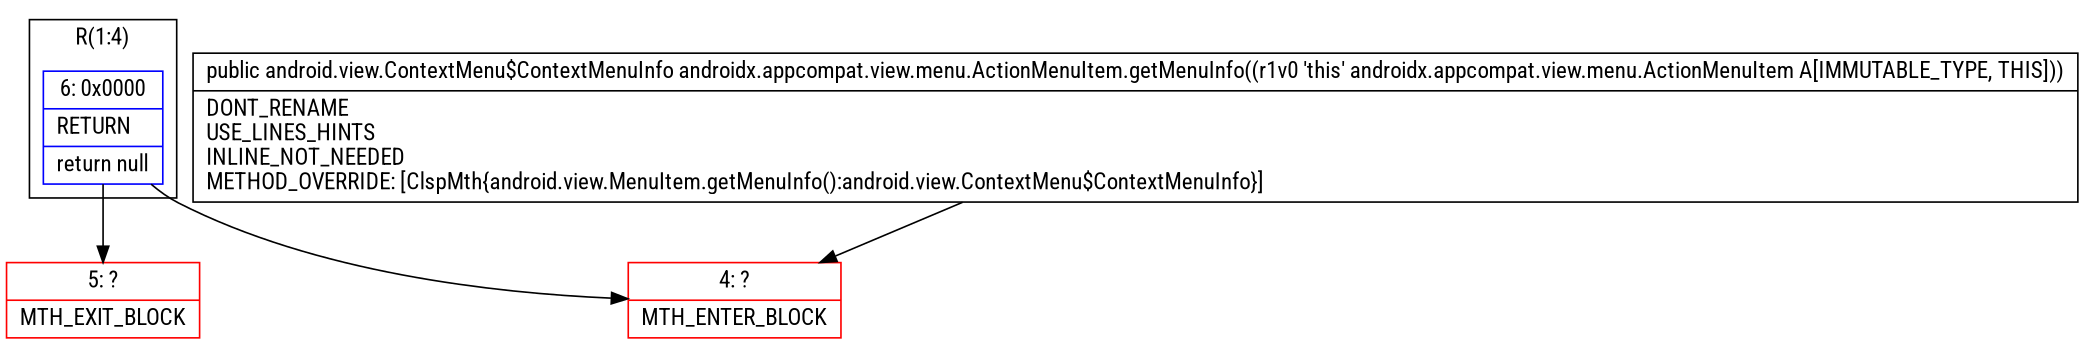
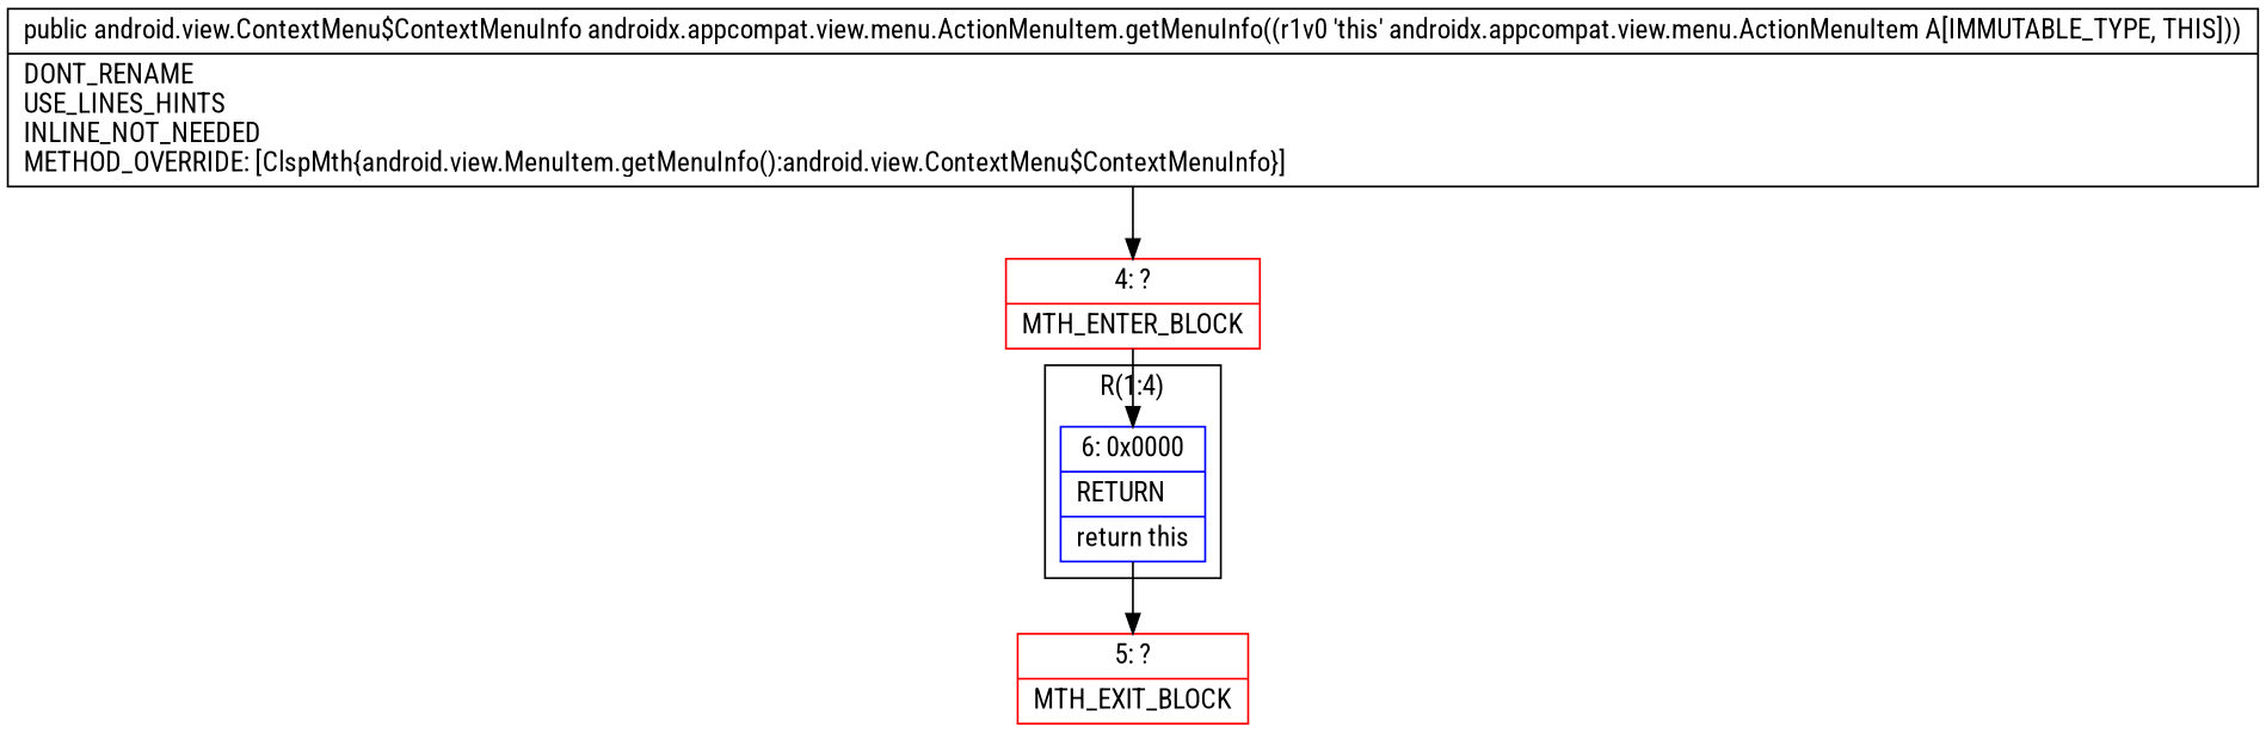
  digraph {
    fontname="Roboto Condensed"
    node [color=red fontname="Roboto Condensed" shape=record]
    edge [fontname="Roboto Condensed"]
-   n1 [color=blue label="{6\:\ 0x0000|RETURN\l|return null\l}"]
+   n1 [color=blue label="{6\:\ 0x0000|RETURN\l|return this\l}"]
    n2 [label="{5\:\ ?|MTH_EXIT_BLOCK\l}"]
    n3 [label="{4\:\ ?|MTH_ENTER_BLOCK\l}"]
    n4 [label="{public android.view.ContextMenu$ContextMenuInfo androidx.appcompat.view.menu.ActionMenuItem.getMenuInfo((r1v0 'this' androidx.appcompat.view.menu.ActionMenuItem A[IMMUTABLE_TYPE, THIS]))  | DONT_RENAME\lUSE_LINES_HINTS\lINLINE_NOT_NEEDED\lMETHOD_OVERRIDE: [ClspMth\{android.view.MenuItem.getMenuInfo():android.view.ContextMenu$ContextMenuInfo\}]\l}" color=""]
    subgraph cluster_1 {
      label="R(1:4)"
      n1
    }
    n1 -> n2
-   n1 -> n3
+   n3 -> n1
    n4 -> n3
  }
